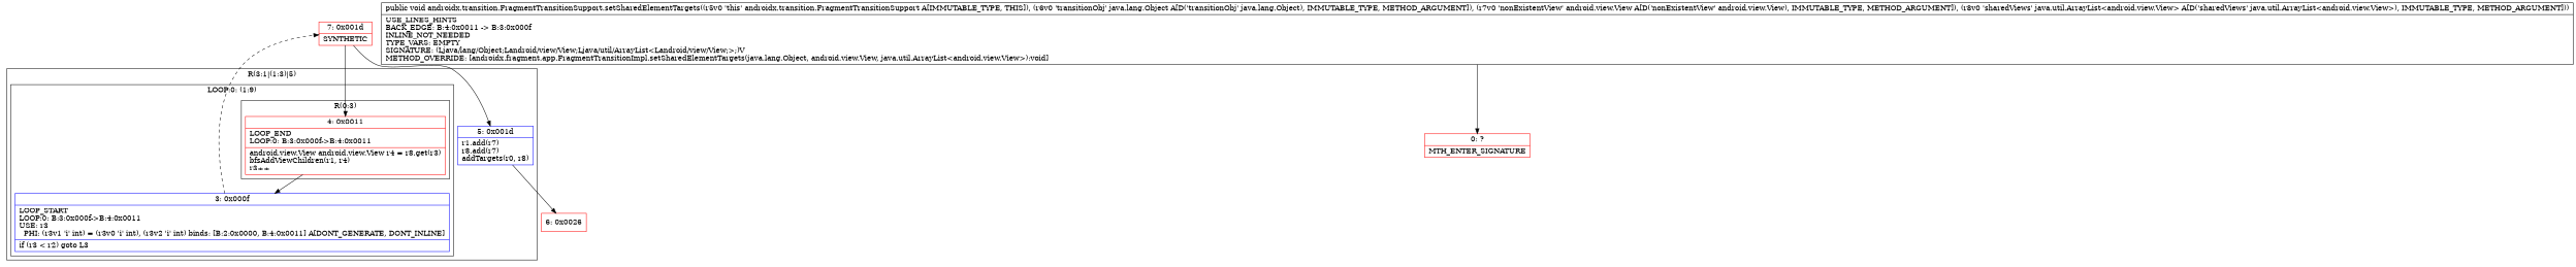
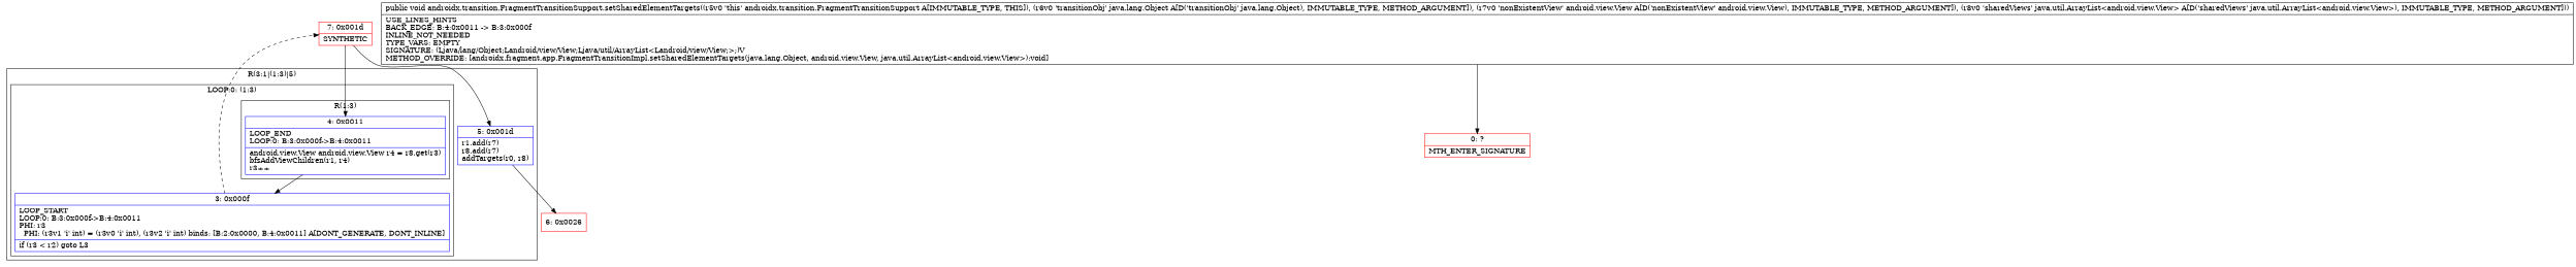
  digraph {
    node [color=blue shape=record]
-   n1 [color=red label="{4\:\ 0x0011|LOOP_END\lLOOP:0: B:3:0x000f\-\>B:4:0x0011\l|android.view.View android.view.View r4 = r8.get(r3)\lbfsAddViewChildren(r1, r4)\lr3++\l}"]
-   n2 [label="{3\:\ 0x000f|LOOP_START\lLOOP:0: B:3:0x000f\-\>B:4:0x0011\lUSE: r3 \l  PHI: (r3v1 'i' int) = (r3v0 'i' int), (r3v2 'i' int) binds: [B:2:0x0000, B:4:0x0011] A[DONT_GENERATE, DONT_INLINE]\l|if (r3 \< r2) goto L3\l}"]
+   n1 [label="{4\:\ 0x0011|LOOP_END\lLOOP:0: B:3:0x000f\-\>B:4:0x0011\l|android.view.View android.view.View r4 = r8.get(r3)\lbfsAddViewChildren(r1, r4)\lr3++\l}"]
+   n2 [label="{3\:\ 0x000f|LOOP_START\lLOOP:0: B:3:0x000f\-\>B:4:0x0011\lPHI: r3 \l  PHI: (r3v1 'i' int) = (r3v0 'i' int), (r3v2 'i' int) binds: [B:2:0x0000, B:4:0x0011] A[DONT_GENERATE, DONT_INLINE]\l|if (r3 \< r2) goto L3\l}"]
    n3 [label="{5\:\ 0x001d|r1.add(r7)\lr8.add(r7)\laddTargets(r0, r8)\l}"]
    n4 [color=red label="{7\:\ 0x001d|SYNTHETIC\l}"]
    n5 [color=red label="{6\:\ 0x0026}"]
    n6 [color=red label="{0\:\ ?|MTH_ENTER_SIGNATURE\l}"]
    n7 [label="{public void androidx.transition.FragmentTransitionSupport.setSharedElementTargets((r5v0 'this' androidx.transition.FragmentTransitionSupport A[IMMUTABLE_TYPE, THIS]), (r6v0 'transitionObj' java.lang.Object A[D('transitionObj' java.lang.Object), IMMUTABLE_TYPE, METHOD_ARGUMENT]), (r7v0 'nonExistentView' android.view.View A[D('nonExistentView' android.view.View), IMMUTABLE_TYPE, METHOD_ARGUMENT]), (r8v0 'sharedViews' java.util.ArrayList\<android.view.View\> A[D('sharedViews' java.util.ArrayList\<android.view.View\>), IMMUTABLE_TYPE, METHOD_ARGUMENT]))  | USE_LINES_HINTS\lBACK_EDGE: B:4:0x0011 \-\> B:3:0x000f\lINLINE_NOT_NEEDED\lTYPE_VARS: EMPTY\lSIGNATURE: (Ljava\/lang\/Object;Landroid\/view\/View;Ljava\/util\/ArrayList\<Landroid\/view\/View;\>;)V\lMETHOD_OVERRIDE: [androidx.fragment.app.FragmentTransitionImpl.setSharedElementTargets(java.lang.Object, android.view.View, java.util.ArrayList\<android.view.View\>):void]\l}" color=""]
    subgraph cluster_1 {
      label="R(3:1|(1:3)|5)"
      n3
      subgraph cluster_2 {
-       label="LOOP:0: (1:9)"
+       label="LOOP:0: (1:3)"
        n2
        subgraph cluster_3 {
-         label="R(0:3)"
+         label="R(1:3)"
          n1
        }
      }
    }
    n1 -> n2
    n2 -> n4 [style=dashed]
    n3 -> n5
    n4 -> n1
    n4 -> n3
    n7 -> n6
  }
